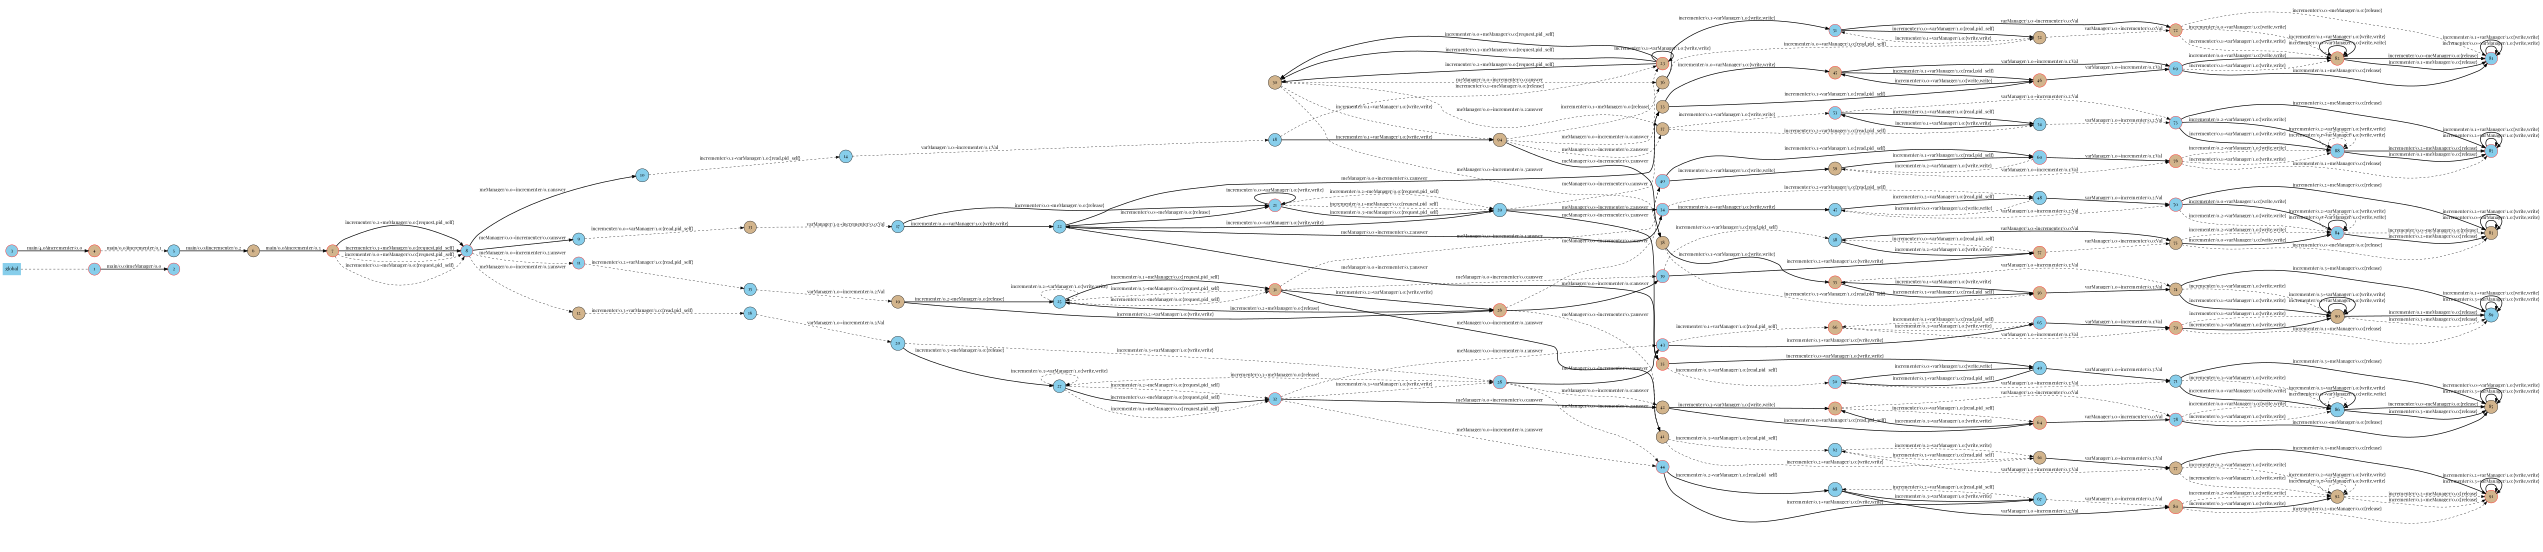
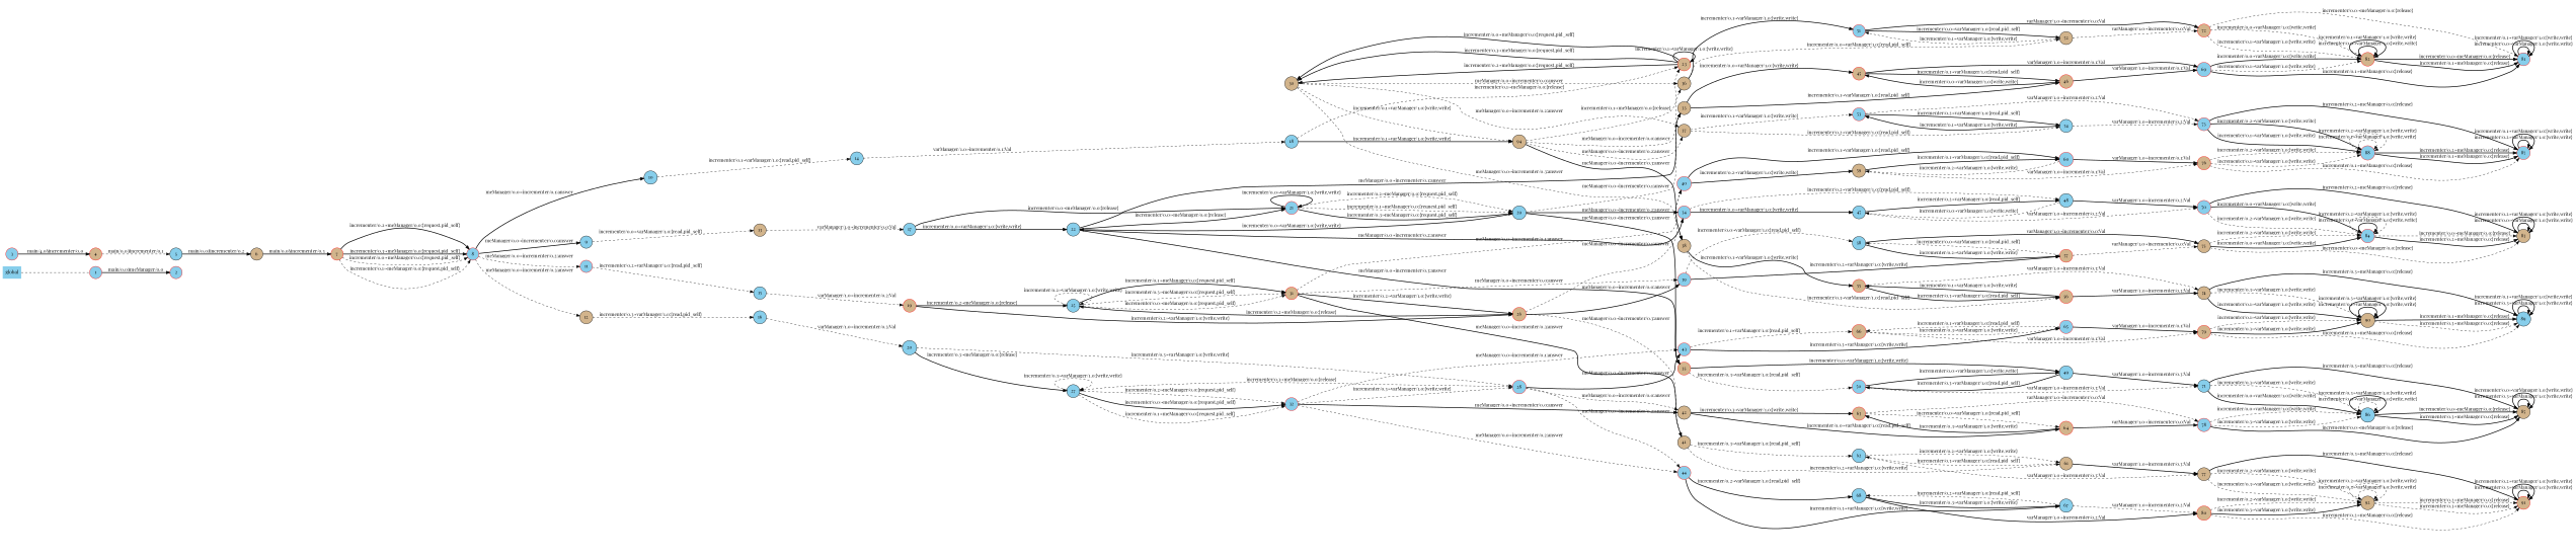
  digraph {
    fontname="Playfair Display"
    rankdir=LR
    node [color=black fillcolor=skyblue fontname="Playfair Display" shape=circle style=filled]
    edge [fontname="Playfair Display" style=bold]
    n1 [label=global shape=plaintext]
    n2 [color=red label=1]
    n3 [color=red label=2]
    n4 [fillcolor=tan label=33]
    n5 [color=red fillcolor=tan label=45]
    n6 [color=red fillcolor=tan label=46]
    n7 [color=red label=69]
    n8 [color=red label=34]
    n9 [label=47]
    n10 [label=48]
    n11 [color=red label=70]
    n12 [label=20]
    n13 [label=27]
    n14 [color=red label=28]
    n15 [color=red label=32]
    n16 [fillcolor=tan label=42]
    n17 [color=red label=43]
    n18 [color=red label=44]
    n19 [label=58]
    n20 [color=red fillcolor=tan label=57]
    n21 [fillcolor=tan label=75]
    n22 [fillcolor=tan label=83]
    n23 [color=red label=84]
    n24 [color=red fillcolor=tan label=91]
    n25 [color=red label=78]
    n26 [label=86]
    n27 [fillcolor=tan label=85]
    n28 [label=89]
    n29 [label=29]
    n30 [label=22]
    n31 [color=red fillcolor=tan label=35]
    n32 [color=red label=21]
    n33 [color=red label=50]
    n34 [label=49]
    n35 [color=red fillcolor=tan label=23]
    n36 [fillcolor=tan label=30]
    n37 [fillcolor=tan label=36]
    n38 [fillcolor=tan label=94]
    n39 [fillcolor=tan label=37]
    n40 [fillcolor=tan label=38]
    n41 [color=red fillcolor=tan label=72]
    n42 [color=red fillcolor=tan label=82]
    n43 [color=red label=81]
    n44 [color=red fillcolor=tan label=55]
    n45 [fillcolor=tan label=74]
    n46 [color=red fillcolor=tan label=56]
    n47 [fillcolor=tan label=90]
    n48 [label=25]
    n49 [color=red fillcolor=tan label=31]
    n50 [color=red fillcolor=tan label=26]
    n51 [color=red label=40]
    n52 [color=red label=39]
    n53 [fillcolor=tan label=41]
    n54 [label=68]
    n55 [label=67]
    n56 [color=red fillcolor=tan label=80]
    n57 [fillcolor=tan label=92]
    n58 [color=red label=51]
    n59 [fillcolor=tan label=52]
    n60 [label=5]
    n61 [fillcolor=tan label=6]
    n62 [color=red fillcolor=tan label=7]
    n63 [color=red fillcolor=tan label=63]
    n64 [color=red fillcolor=tan label=64]
    n65 [color=red fillcolor=tan label=66]
    n66 [color=red label=65]
    n67 [label=15]
-   n68 [fillcolor=tan label=19]
+   n68 [color=red fillcolor=tan label=19]
    n69 [color=red label=87]
    n70 [fillcolor=tan label=12]
    n71 [label=16]
    n72 [color=red label=11]
    n73 [label=17]
    n74 [color=red label=53]
    n75 [label=54]
    n76 [color=red label=73]
    n77 [color=red label=88]
    n78 [label=71]
    n79 [label=62]
    n80 [fillcolor=tan label=61]
    n81 [fillcolor=tan label=77]
    n82 [label=18]
    n83 [label=14]
    n84 [color=red fillcolor=tan label=79]
    n85 [color=red label=8]
    n86 [fillcolor=tan label=13]
    n87 [label=10]
    n88 [fillcolor=tan label=59]
    n89 [color=red label=60]
    n90 [color=red fillcolor=tan label=76]
    n91 [label=9]
    n92 [color=red label=3]
    n93 [color=red fillcolor=tan label=4]
    n1 -> n2 [arrowhead=none style=dashed]
    n2 -> n3 [label="main/0.0ΔmeManager/0.0"]
    n4 -> n5 [label="incrementer/0.0→varManager/1.0:{write,write}"]
    n4 -> n6 [label="incrementer/0.1→varManager/1.0:{read,pid_self}"]
    n5 -> n6 [label="incrementer/0.1→varManager/1.0:{read,pid_self}"]
    n5 -> n7 [label="varManager/1.0→incrementer/0.1:Val"]
    n6 -> n5 [label="incrementer/0.0→varManager/1.0:{write,write}"]
    n6 -> n7 [label="varManager/1.0→incrementer/0.1:Val"]
    n7 -> n42 [label="incrementer/0.1→varManager/1.0:{write,write}" style=dashed]
    n7 -> n42 [label="incrementer/0.0→varManager/1.0:{write,write}"]
    n7 -> n43 [label="incrementer/0.1→meManager/0.0:{release}"]
    n8 -> n9 [label="incrementer/0.0→varManager/1.0:{write,write}"]
    n8 -> n10 [label="incrementer/0.2→varManager/1.0:{read,pid_self}" style=dashed]
    n9 -> n10 [label="incrementer/0.2→varManager/1.0:{read,pid_self}"]
    n9 -> n11 [label="varManager/1.0→incrementer/0.2:Val" style=dashed]
    n10 -> n9 [label="incrementer/0.0→varManager/1.0:{write,write}" style=dashed]
    n10 -> n11 [label="varManager/1.0→incrementer/0.2:Val"]
    n11 -> n22 [label="incrementer/0.2→meManager/0.0:{release}"]
    n11 -> n23 [label="incrementer/0.0→varManager/1.0:{write,write}"]
    n11 -> n23 [label="incrementer/0.2→varManager/1.0:{write,write}" style=dashed]
    n12 -> n13 [label="incrementer/0.3→meManager/0.0:{release}"]
    n12 -> n14 [label="incrementer/0.3→varManager/1.0:{write,write}" style=dashed]
    n13 -> n13 [label="incrementer/0.3→varManager/1.0:{write,write}" style=dashed]
    n13 -> n15 [label="incrementer/0.1→meManager/0.0:{request,pid_self}" style=dashed]
    n13 -> n15 [label="incrementer/0.2→meManager/0.0:{request,pid_self}" style=dashed]
    n13 -> n15 [label="incrementer/0.0→meManager/0.0:{request,pid_self}"]
    n14 -> n13 [label="incrementer/0.3→meManager/0.0:{release}" style=dashed]
    n14 -> n16 [label="meManager/0.0→incrementer/0.0:answer" style=dashed]
    n14 -> n17 [label="meManager/0.0→incrementer/0.1:answer"]
    n14 -> n18 [label="meManager/0.0→incrementer/0.2:answer" style=dashed]
    n15 -> n14 [label="incrementer/0.3→varManager/1.0:{write,write}" style=dashed]
    n15 -> n16 [label="meManager/0.0→incrementer/0.0:answer"]
    n15 -> n17 [label="meManager/0.0→incrementer/0.1:answer" style=dashed]
    n15 -> n18 [label="meManager/0.0→incrementer/0.2:answer" style=dashed]
    n16 -> n63 [label="incrementer/0.3→varManager/1.0:{write,write}"]
    n16 -> n64 [label="incrementer/0.0→varManager/1.0:{read,pid_self}"]
    n17 -> n65 [label="incrementer/0.1→varManager/1.0:{read,pid_self}" style=dashed]
    n17 -> n66 [label="incrementer/0.3→varManager/1.0:{write,write}"]
    n18 -> n54 [label="incrementer/0.2→varManager/1.0:{read,pid_self}"]
    n18 -> n55 [label="incrementer/0.3→varManager/1.0:{write,write}"]
    n19 -> n20 [label="incrementer/0.2→varManager/1.0:{write,write}"]
    n19 -> n21 [label="varManager/1.0→incrementer/0.0:Val"]
    n20 -> n19 [label="incrementer/0.0→varManager/1.0:{read,pid_self}" style=dashed]
    n20 -> n21 [label="varManager/1.0→incrementer/0.0:Val" style=dashed]
    n21 -> n22 [label="incrementer/0.0→meManager/0.0:{release}" style=dashed]
    n21 -> n23 [label="incrementer/0.0→varManager/1.0:{write,write}"]
    n21 -> n23 [label="incrementer/0.2→varManager/1.0:{write,write}" style=dashed]
    n22 -> n22 [label="incrementer/0.0→varManager/1.0:{write,write}"]
    n22 -> n22 [label="incrementer/0.2→varManager/1.0:{write,write}"]
    n23 -> n22 [label="incrementer/0.2→meManager/0.0:{release}"]
    n23 -> n22 [label="incrementer/0.0→meManager/0.0:{release}" style=dashed]
    n23 -> n23 [label="incrementer/0.0→varManager/1.0:{write,write}"]
    n23 -> n23 [label="incrementer/0.2→varManager/1.0:{write,write}" style=dashed]
    n24 -> n24 [label="incrementer/0.3→varManager/1.0:{write,write}"]
    n24 -> n24 [label="incrementer/0.2→varManager/1.0:{write,write}"]
    n25 -> n26 [label="incrementer/0.3→varManager/1.0:{write,write}" style=dashed]
    n25 -> n26 [label="incrementer/0.0→varManager/1.0:{write,write}" style=dashed]
    n25 -> n27 [label="incrementer/0.0→meManager/0.0:{release}"]
    n26 -> n26 [label="incrementer/0.0→varManager/1.0:{write,write}" style=dashed]
    n26 -> n26 [label="incrementer/0.3→varManager/1.0:{write,write}"]
    n26 -> n27 [label="incrementer/0.0→meManager/0.0:{release}"]
    n26 -> n27 [label="incrementer/0.3→meManager/0.0:{release}"]
    n27 -> n27 [label="incrementer/0.3→varManager/1.0:{write,write}"]
    n27 -> n27 [label="incrementer/0.0→varManager/1.0:{write,write}"]
    n28 -> n28 [label="incrementer/0.3→varManager/1.0:{write,write}"]
    n28 -> n28 [label="incrementer/0.1→varManager/1.0:{write,write}"]
    n29 -> n4 [label="meManager/0.0→incrementer/0.1:answer" style=dashed]
    n29 -> n8 [label="meManager/0.0→incrementer/0.2:answer"]
    n29 -> n30 [label="incrementer/0.0→varManager/1.0:{write,write}"]
    n29 -> n31 [label="meManager/0.0→incrementer/0.3:answer"]
    n30 -> n4 [label="meManager/0.0→incrementer/0.1:answer"]
    n30 -> n8 [label="meManager/0.0→incrementer/0.2:answer"]
    n30 -> n31 [label="meManager/0.0→incrementer/0.3:answer"]
    n30 -> n32 [label="incrementer/0.0→meManager/0.0:{release}"]
    n31 -> n33 [label="incrementer/0.3→varManager/1.0:{read,pid_self}" style=dashed]
    n31 -> n34 [label="incrementer/0.0→varManager/1.0:{write,write}"]
    n32 -> n29 [label="incrementer/0.2→meManager/0.0:{request,pid_self}" style=dashed]
    n32 -> n29 [label="incrementer/0.1→meManager/0.0:{request,pid_self}" style=dashed]
    n32 -> n29 [label="incrementer/0.3→meManager/0.0:{request,pid_self}"]
    n32 -> n32 [label="incrementer/0.0→varManager/1.0:{write,write}"]
    n33 -> n34 [label="incrementer/0.0→varManager/1.0:{write,write}"]
    n33 -> n78 [label="varManager/1.0→incrementer/0.3:Val" style=dashed]
    n34 -> n33 [label="incrementer/0.3→varManager/1.0:{read,pid_self}"]
    n34 -> n78 [label="varManager/1.0→incrementer/0.3:Val"]
    n35 -> n35 [label="incrementer/0.1→varManager/1.0:{write,write}"]
    n35 -> n36 [label="incrementer/0.3→meManager/0.0:{request,pid_self}"]
    n35 -> n36 [label="incrementer/0.2→meManager/0.0:{request,pid_self}"]
    n35 -> n36 [label="incrementer/0.0→meManager/0.0:{request,pid_self}"]
    n36 -> n37 [label="meManager/0.0→incrementer/0.0:answer" style=dashed]
    n36 -> n38 [label="incrementer/0.1→varManager/1.0:{write,write}" style=dashed]
    n36 -> n39 [label="meManager/0.0→incrementer/0.2:answer" style=dashed]
    n36 -> n40 [label="meManager/0.0→incrementer/0.3:answer" style=dashed]
    n37 -> n58 [label="incrementer/0.1→varManager/1.0:{write,write}"]
    n37 -> n59 [label="incrementer/0.0→varManager/1.0:{read,pid_self}" style=dashed]
    n38 -> n35 [label="incrementer/0.1→meManager/0.0:{release}" style=dashed]
    n38 -> n37 [label="meManager/0.0→incrementer/0.0:answer" style=dashed]
    n38 -> n39 [label="meManager/0.0→incrementer/0.2:answer" style=dashed]
    n38 -> n40 [label="meManager/0.0→incrementer/0.3:answer"]
    n39 -> n74 [label="incrementer/0.1→varManager/1.0:{write,write}" style=dashed]
    n39 -> n75 [label="incrementer/0.2→varManager/1.0:{read,pid_self}" style=dashed]
    n40 -> n44 [label="incrementer/0.1→varManager/1.0:{write,write}"]
    n40 -> n46 [label="incrementer/0.3→varManager/1.0:{read,pid_self}" style=dashed]
    n41 -> n42 [label="incrementer/0.0→varManager/1.0:{write,write}" style=dashed]
    n41 -> n42 [label="incrementer/0.1→varManager/1.0:{write,write}" style=dashed]
    n41 -> n43 [label="incrementer/0.0→meManager/0.0:{release}" style=dashed]
    n42 -> n42 [label="incrementer/0.0→varManager/1.0:{write,write}"]
    n42 -> n42 [label="incrementer/0.1→varManager/1.0:{write,write}"]
    n42 -> n43 [label="incrementer/0.0→meManager/0.0:{release}"]
    n42 -> n43 [label="incrementer/0.1→meManager/0.0:{release}"]
    n43 -> n43 [label="incrementer/0.0→varManager/1.0:{write,write}"]
    n43 -> n43 [label="incrementer/0.1→varManager/1.0:{write,write}"]
    n44 -> n45 [label="varManager/1.0→incrementer/0.3:Val" style=dashed]
    n44 -> n46 [label="incrementer/0.3→varManager/1.0:{read,pid_self}"]
    n45 -> n28 [label="incrementer/0.3→meManager/0.0:{release}"]
    n45 -> n47 [label="incrementer/0.3→varManager/1.0:{write,write}" style=dashed]
    n45 -> n47 [label="incrementer/0.1→varManager/1.0:{write,write}"]
    n46 -> n44 [label="incrementer/0.1→varManager/1.0:{write,write}"]
    n46 -> n45 [label="varManager/1.0→incrementer/0.3:Val"]
    n47 -> n28 [label="incrementer/0.1→meManager/0.0:{release}"]
    n47 -> n28 [label="incrementer/0.3→meManager/0.0:{release}" style=dashed]
    n47 -> n47 [label="incrementer/0.1→varManager/1.0:{write,write}"]
    n47 -> n47 [label="incrementer/0.3→varManager/1.0:{write,write}"]
    n48 -> n48 [label="incrementer/0.2→varManager/1.0:{write,write}" style=dashed]
    n48 -> n49 [label="incrementer/0.0→meManager/0.0:{request,pid_self}" style=dashed]
    n48 -> n49 [label="incrementer/0.1→meManager/0.0:{request,pid_self}"]
    n48 -> n49 [label="incrementer/0.3→meManager/0.0:{request,pid_self}" style=dashed]
    n49 -> n50 [label="incrementer/0.2→varManager/1.0:{write,write}"]
    n49 -> n51 [label="meManager/0.0→incrementer/0.1:answer" style=dashed]
    n49 -> n52 [label="meManager/0.0→incrementer/0.0:answer" style=dashed]
    n49 -> n53 [label="meManager/0.0→incrementer/0.3:answer"]
    n50 -> n48 [label="incrementer/0.2→meManager/0.0:{release}"]
    n50 -> n51 [label="meManager/0.0→incrementer/0.1:answer" style=dashed]
    n50 -> n52 [label="meManager/0.0→incrementer/0.0:answer"]
    n50 -> n53 [label="meManager/0.0→incrementer/0.3:answer" style=dashed]
    n51 -> n88 [label="incrementer/0.2→varManager/1.0:{write,write}"]
    n51 -> n89 [label="incrementer/0.1→varManager/1.0:{read,pid_self}"]
    n52 -> n19 [label="incrementer/0.0→varManager/1.0:{read,pid_self}" style=dashed]
    n52 -> n20 [label="incrementer/0.2→varManager/1.0:{write,write}"]
    n53 -> n79 [label="incrementer/0.3→varManager/1.0:{read,pid_self}" style=dashed]
    n53 -> n80 [label="incrementer/0.2→varManager/1.0:{write,write}" style=dashed]
    n54 -> n55 [label="incrementer/0.3→varManager/1.0:{write,write}"]
    n54 -> n56 [label="varManager/1.0→incrementer/0.2:Val"]
    n55 -> n54 [label="incrementer/0.2→varManager/1.0:{read,pid_self}" style=dashed]
    n55 -> n56 [label="varManager/1.0→incrementer/0.2:Val" style=dashed]
    n56 -> n24 [label="incrementer/0.2→meManager/0.0:{release}" style=dashed]
    n56 -> n57 [label="incrementer/0.3→varManager/1.0:{write,write}"]
    n56 -> n57 [label="incrementer/0.2→varManager/1.0:{write,write}" style=dashed]
    n57 -> n24 [label="incrementer/0.3→meManager/0.0:{release}" style=dashed]
    n57 -> n24 [label="incrementer/0.2→meManager/0.0:{release}" style=dashed]
    n57 -> n57 [label="incrementer/0.3→varManager/1.0:{write,write}" style=dashed]
    n57 -> n57 [label="incrementer/0.2→varManager/1.0:{write,write}" style=dashed]
    n58 -> n41 [label="varManager/1.0→incrementer/0.0:Val"]
    n58 -> n59 [label="incrementer/0.0→varManager/1.0:{read,pid_self}"]
    n59 -> n41 [label="varManager/1.0→incrementer/0.0:Val" style=dashed]
    n59 -> n58 [label="incrementer/0.1→varManager/1.0:{write,write}" style=dashed]
    n60 -> n61 [label="main/0.0Δincrementer/0.2"]
    n61 -> n62 [label="main/0.0Δincrementer/0.3"]
    n62 -> n85 [label="incrementer/0.2→meManager/0.0:{request,pid_self}"]
    n62 -> n85 [label="incrementer/0.3→meManager/0.0:{request,pid_self}"]
    n62 -> n85 [label="incrementer/0.0→meManager/0.0:{request,pid_self}" style=dashed]
    n62 -> n85 [label="incrementer/0.1→meManager/0.0:{request,pid_self}" style=dashed]
    n63 -> n25 [label="varManager/1.0→incrementer/0.0:Val" style=dashed]
    n63 -> n64 [label="incrementer/0.0→varManager/1.0:{read,pid_self}" style=dashed]
    n64 -> n25 [label="varManager/1.0→incrementer/0.0:Val"]
    n64 -> n63 [label="incrementer/0.3→varManager/1.0:{write,write}"]
    n65 -> n66 [label="incrementer/0.3→varManager/1.0:{write,write}" style=dashed]
    n65 -> n84 [label="varManager/1.0→incrementer/0.1:Val" style=dashed]
    n66 -> n65 [label="incrementer/0.1→varManager/1.0:{read,pid_self}" style=dashed]
    n66 -> n84 [label="varManager/1.0→incrementer/0.1:Val"]
    n67 -> n68 [label="varManager/1.0→incrementer/0.2:Val" style=dashed]
    n68 -> n48 [label="incrementer/0.2→meManager/0.0:{release}"]
    n68 -> n50 [label="incrementer/0.2→varManager/1.0:{write,write}"]
    n69 -> n69 [label="incrementer/0.2→varManager/1.0:{write,write}"]
    n69 -> n69 [label="incrementer/0.1→varManager/1.0:{write,write}"]
    n70 -> n71 [label="incrementer/0.3→varManager/1.0:{read,pid_self}" style=dashed]
    n71 -> n12 [label="varManager/1.0→incrementer/0.3:Val" style=dashed]
    n72 -> n67 [label="incrementer/0.2→varManager/1.0:{read,pid_self}" style=dashed]
    n73 -> n30 [label="incrementer/0.0→varManager/1.0:{write,write}"]
    n73 -> n32 [label="incrementer/0.0→meManager/0.0:{release}"]
    n74 -> n75 [label="incrementer/0.2→varManager/1.0:{read,pid_self}"]
    n74 -> n76 [label="varManager/1.0→incrementer/0.2:Val" style=dashed]
    n75 -> n74 [label="incrementer/0.1→varManager/1.0:{write,write}"]
    n75 -> n76 [label="varManager/1.0→incrementer/0.2:Val" style=dashed]
    n76 -> n69 [label="incrementer/0.2→meManager/0.0:{release}"]
    n76 -> n77 [label="incrementer/0.2→varManager/1.0:{write,write}"]
    n76 -> n77 [label="incrementer/0.1→varManager/1.0:{write,write}"]
    n77 -> n69 [label="incrementer/0.1→meManager/0.0:{release}"]
    n77 -> n69 [label="incrementer/0.2→meManager/0.0:{release}"]
    n77 -> n77 [label="incrementer/0.1→varManager/1.0:{write,write}" style=dashed]
    n77 -> n77 [label="incrementer/0.2→varManager/1.0:{write,write}" style=dashed]
    n78 -> n26 [label="incrementer/0.0→varManager/1.0:{write,write}"]
    n78 -> n26 [label="incrementer/0.3→varManager/1.0:{write,write}" style=dashed]
    n78 -> n27 [label="incrementer/0.3→meManager/0.0:{release}"]
    n79 -> n80 [label="incrementer/0.2→varManager/1.0:{write,write}" style=dashed]
    n79 -> n81 [label="varManager/1.0→incrementer/0.3:Val" style=dashed]
    n80 -> n79 [label="incrementer/0.3→varManager/1.0:{read,pid_self}" style=dashed]
    n80 -> n81 [label="varManager/1.0→incrementer/0.3:Val"]
    n81 -> n24 [label="incrementer/0.3→meManager/0.0:{release}"]
    n81 -> n57 [label="incrementer/0.3→varManager/1.0:{write,write}" style=dashed]
    n81 -> n57 [label="incrementer/0.2→varManager/1.0:{write,write}" style=dashed]
    n82 -> n35 [label="incrementer/0.1→meManager/0.0:{release}" style=dashed]
    n82 -> n38 [label="incrementer/0.1→varManager/1.0:{write,write}"]
    n83 -> n82 [label="varManager/1.0→incrementer/0.1:Val" style=dashed]
    n84 -> n28 [label="incrementer/0.1→meManager/0.0:{release}" style=dashed]
    n84 -> n47 [label="incrementer/0.3→varManager/1.0:{write,write}"]
    n84 -> n47 [label="incrementer/0.1→varManager/1.0:{write,write}" style=dashed]
    n85 -> n70 [label="meManager/0.0→incrementer/0.3:answer" style=dashed]
    n85 -> n72 [label="meManager/0.0→incrementer/0.2:answer" style=dashed]
    n85 -> n87 [label="meManager/0.0→incrementer/0.1:answer"]
    n85 -> n91 [label="meManager/0.0→incrementer/0.0:answer"]
    n86 -> n73 [label="varManager/1.0→incrementer/0.0:Val" style=dashed]
    n87 -> n83 [label="incrementer/0.1→varManager/1.0:{read,pid_self}" style=dashed]
    n88 -> n89 [label="incrementer/0.1→varManager/1.0:{read,pid_self}"]
    n88 -> n90 [label="varManager/1.0→incrementer/0.1:Val" style=dashed]
    n89 -> n88 [label="incrementer/0.2→varManager/1.0:{write,write}" style=dashed]
    n89 -> n90 [label="varManager/1.0→incrementer/0.1:Val"]
    n90 -> n69 [label="incrementer/0.1→meManager/0.0:{release}" style=dashed]
    n90 -> n77 [label="incrementer/0.2→varManager/1.0:{write,write}" style=dashed]
    n90 -> n77 [label="incrementer/0.1→varManager/1.0:{write,write}" style=dashed]
    n91 -> n86 [label="incrementer/0.0→varManager/1.0:{read,pid_self}" style=dashed]
    n92 -> n93 [label="main/4.0Δincrementer/0.0"]
    n93 -> n60 [label="main/0.0Δincrementer/0.1" style=dashed]
  }
